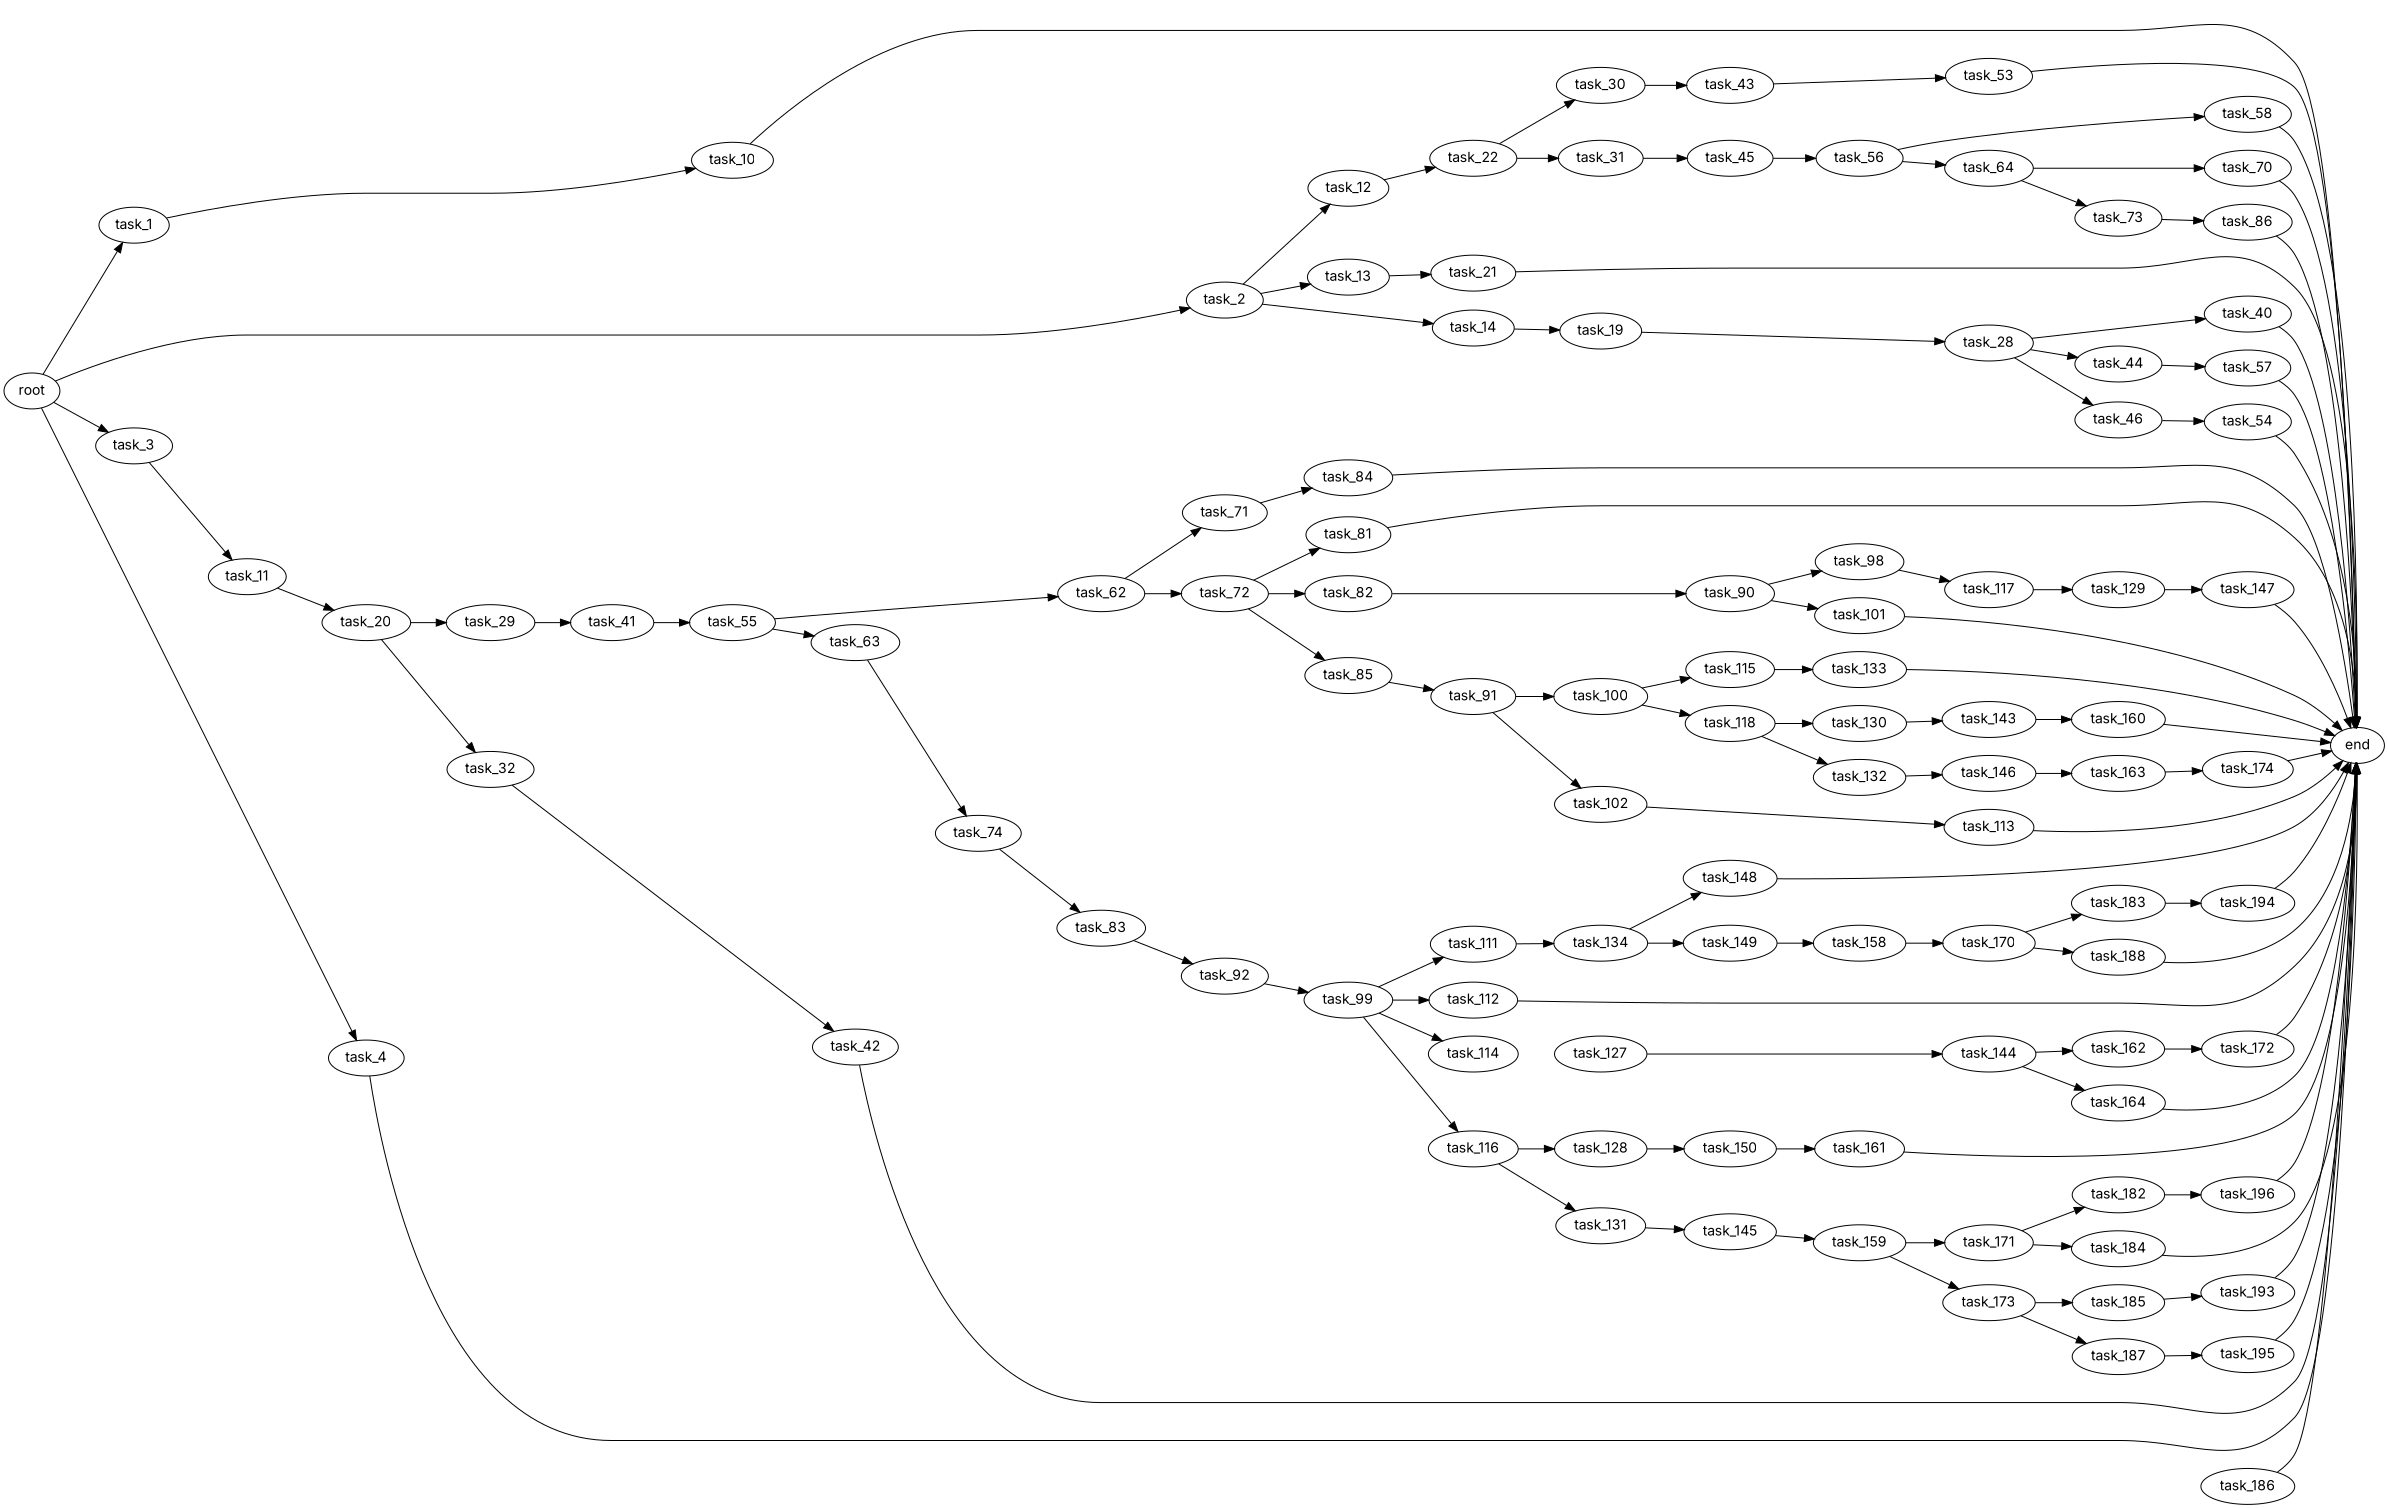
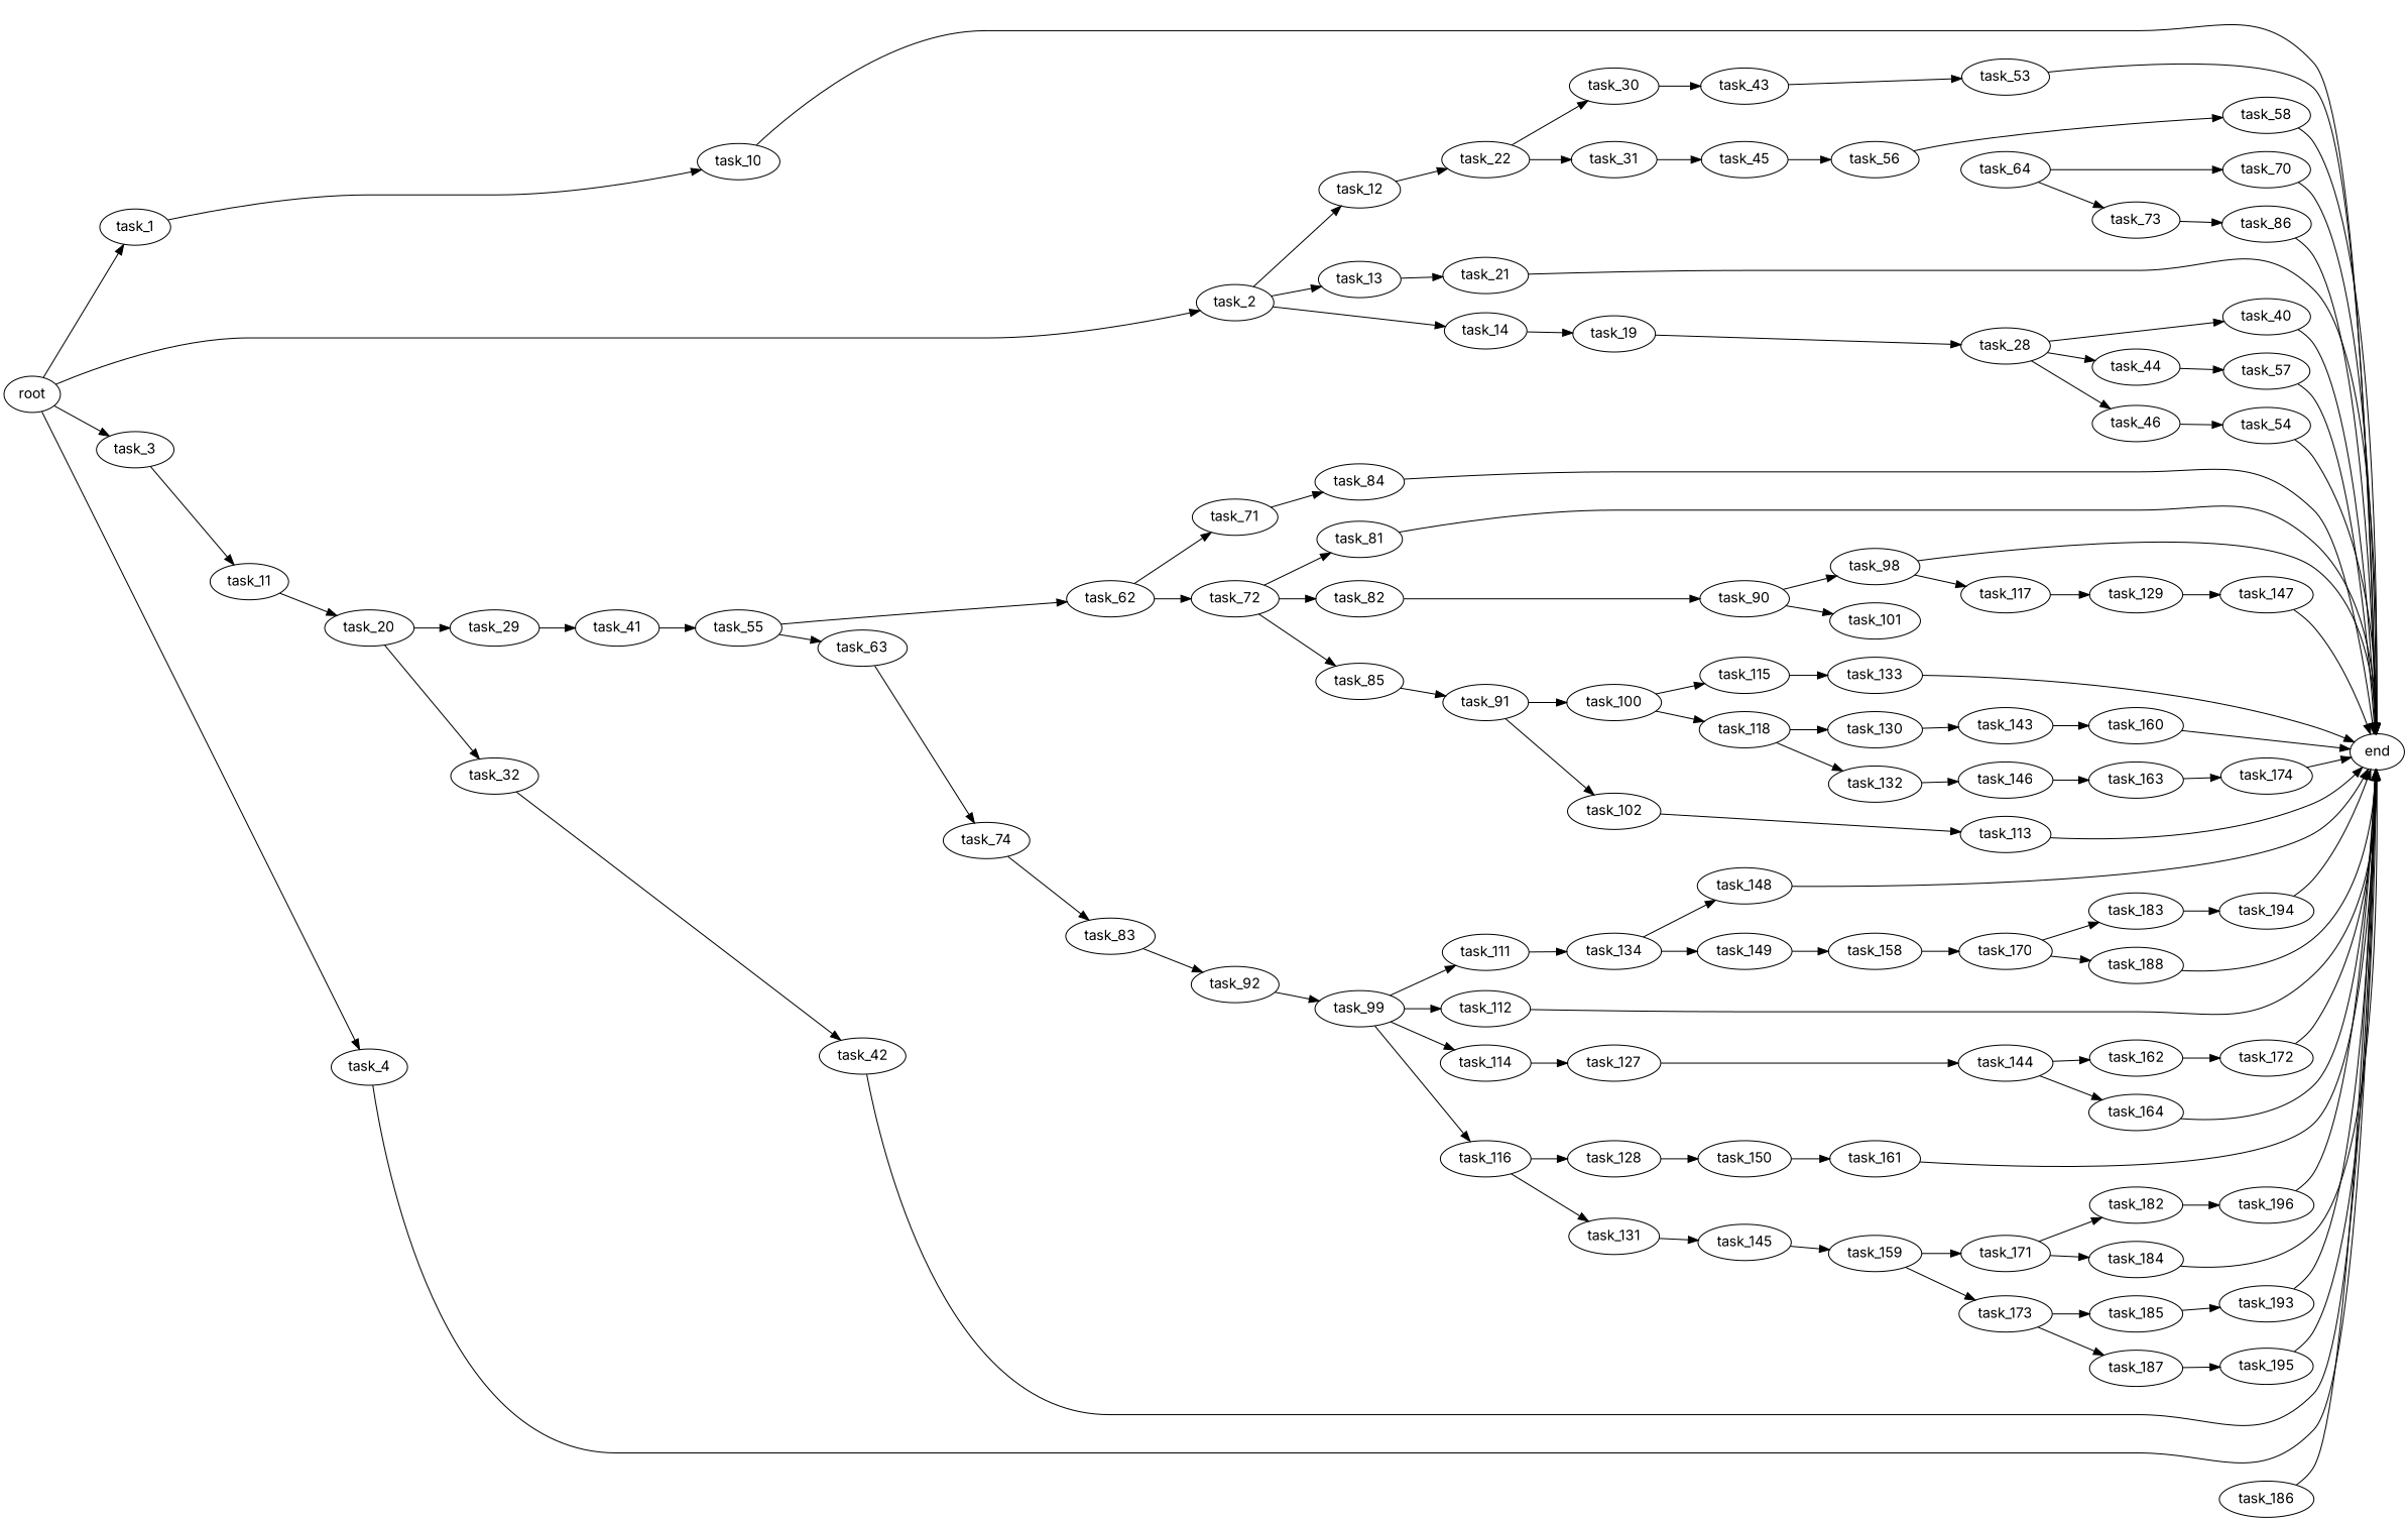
  digraph {
    fontname=Inter
    rankdir=LR
    node [fontname=Inter]
    edge [fontname=Inter]
    root
    task_1
    task_2
    task_3
    task_4
    task_10
    task_12
    task_13
    task_14
    task_11
    end
    task_22
    task_21
    task_19
    task_20
    task_30
    task_31
    task_28
    task_29
    task_32
    task_41
    task_42
    task_43
    task_45
    task_40
    task_44
    task_46
    task_57
    task_54
    task_55
    task_53
    task_56
    task_62
    task_63
    task_58
    task_64
    task_71
    task_72
    task_74
    task_70
    task_73
    task_84
    task_81
    task_82
    task_85
    task_83
    task_86
    task_90
    task_91
    task_92
    task_98
    task_101
    task_100
    task_102
    task_99
    task_117
    task_111
    task_112
    task_114
    task_116
    task_115
    task_118
    task_113
    task_129
    task_133
    task_130
    task_132
    task_134
    task_127
    task_128
    task_131
    task_147
    task_148
    task_149
    task_144
    task_150
    task_145
    task_143
    task_146
    task_158
    task_162
    task_164
    task_161
    task_159
    task_160
    task_163
    task_172
    task_171
    task_173
    task_174
    task_170
    task_182
    task_184
    task_185
    task_187
    task_183
    task_188
    task_194
    task_196
    task_193
    task_186
    task_195
    root -> task_1
    root -> task_2
    root -> task_3
    root -> task_4
    task_1 -> task_10
    task_2 -> task_12
    task_2 -> task_13
    task_2 -> task_14
    task_3 -> task_11
    task_4 -> end
    task_10 -> end
    task_12 -> task_22
    task_13 -> task_21
    task_14 -> task_19
    task_11 -> task_20
    task_22 -> task_30
    task_22 -> task_31
    task_21 -> end
    task_19 -> task_28
    task_20 -> task_29
    task_20 -> task_32
    task_30 -> task_43
    task_31 -> task_45
    task_28 -> task_40
    task_28 -> task_44
    task_28 -> task_46
    task_29 -> task_41
    task_32 -> task_42
    task_41 -> task_55
    task_42 -> end
    task_43 -> task_53
    task_45 -> task_56
    task_40 -> end
    task_44 -> task_57
    task_46 -> task_54
    task_57 -> end
    task_54 -> end
    task_55 -> task_62
    task_55 -> task_63
    task_53 -> end
    task_56 -> task_58
-   task_56 -> task_64
    task_62 -> task_71
    task_62 -> task_72
    task_63 -> task_74
    task_58 -> end
    task_64 -> task_70
    task_64 -> task_73
    task_71 -> task_84
    task_72 -> task_81
    task_72 -> task_82
    task_72 -> task_85
    task_74 -> task_83
    task_70 -> end
    task_73 -> task_86
    task_84 -> end
    task_81 -> end
    task_82 -> task_90
    task_85 -> task_91
    task_83 -> task_92
    task_86 -> end
    task_90 -> task_98
    task_90 -> task_101
    task_91 -> task_100
    task_91 -> task_102
    task_92 -> task_99
    task_98 -> task_117
-   task_101 -> end
+   task_98 -> end
    task_100 -> task_115
    task_100 -> task_118
    task_102 -> task_113
    task_99 -> task_111
    task_99 -> task_112
    task_99 -> task_114
    task_99 -> task_116
    task_117 -> task_129
    task_111 -> task_134
    task_112 -> end
+   task_114 -> task_127
    task_116 -> task_128
    task_116 -> task_131
    task_115 -> task_133
    task_118 -> task_130
    task_118 -> task_132
    task_113 -> end
    task_129 -> task_147
    task_133 -> end
    task_130 -> task_143
    task_132 -> task_146
    task_134 -> task_148
    task_134 -> task_149
    task_127 -> task_144
    task_128 -> task_150
    task_131 -> task_145
    task_147 -> end
    task_148 -> end
    task_149 -> task_158
    task_144 -> task_162
    task_144 -> task_164
    task_150 -> task_161
    task_145 -> task_159
    task_143 -> task_160
    task_146 -> task_163
    task_158 -> task_170
    task_162 -> task_172
    task_164 -> end
    task_161 -> end
    task_159 -> task_171
    task_159 -> task_173
    task_160 -> end
    task_163 -> task_174
    task_172 -> end
    task_171 -> task_182
    task_171 -> task_184
    task_173 -> task_185
    task_173 -> task_187
    task_174 -> end
    task_170 -> task_183
    task_170 -> task_188
    task_182 -> task_196
    task_184 -> end
    task_185 -> task_193
    task_187 -> task_195
    task_183 -> task_194
    task_188 -> end
    task_194 -> end
    task_196 -> end
    task_193 -> end
    task_186 -> end
    task_195 -> end
  }
